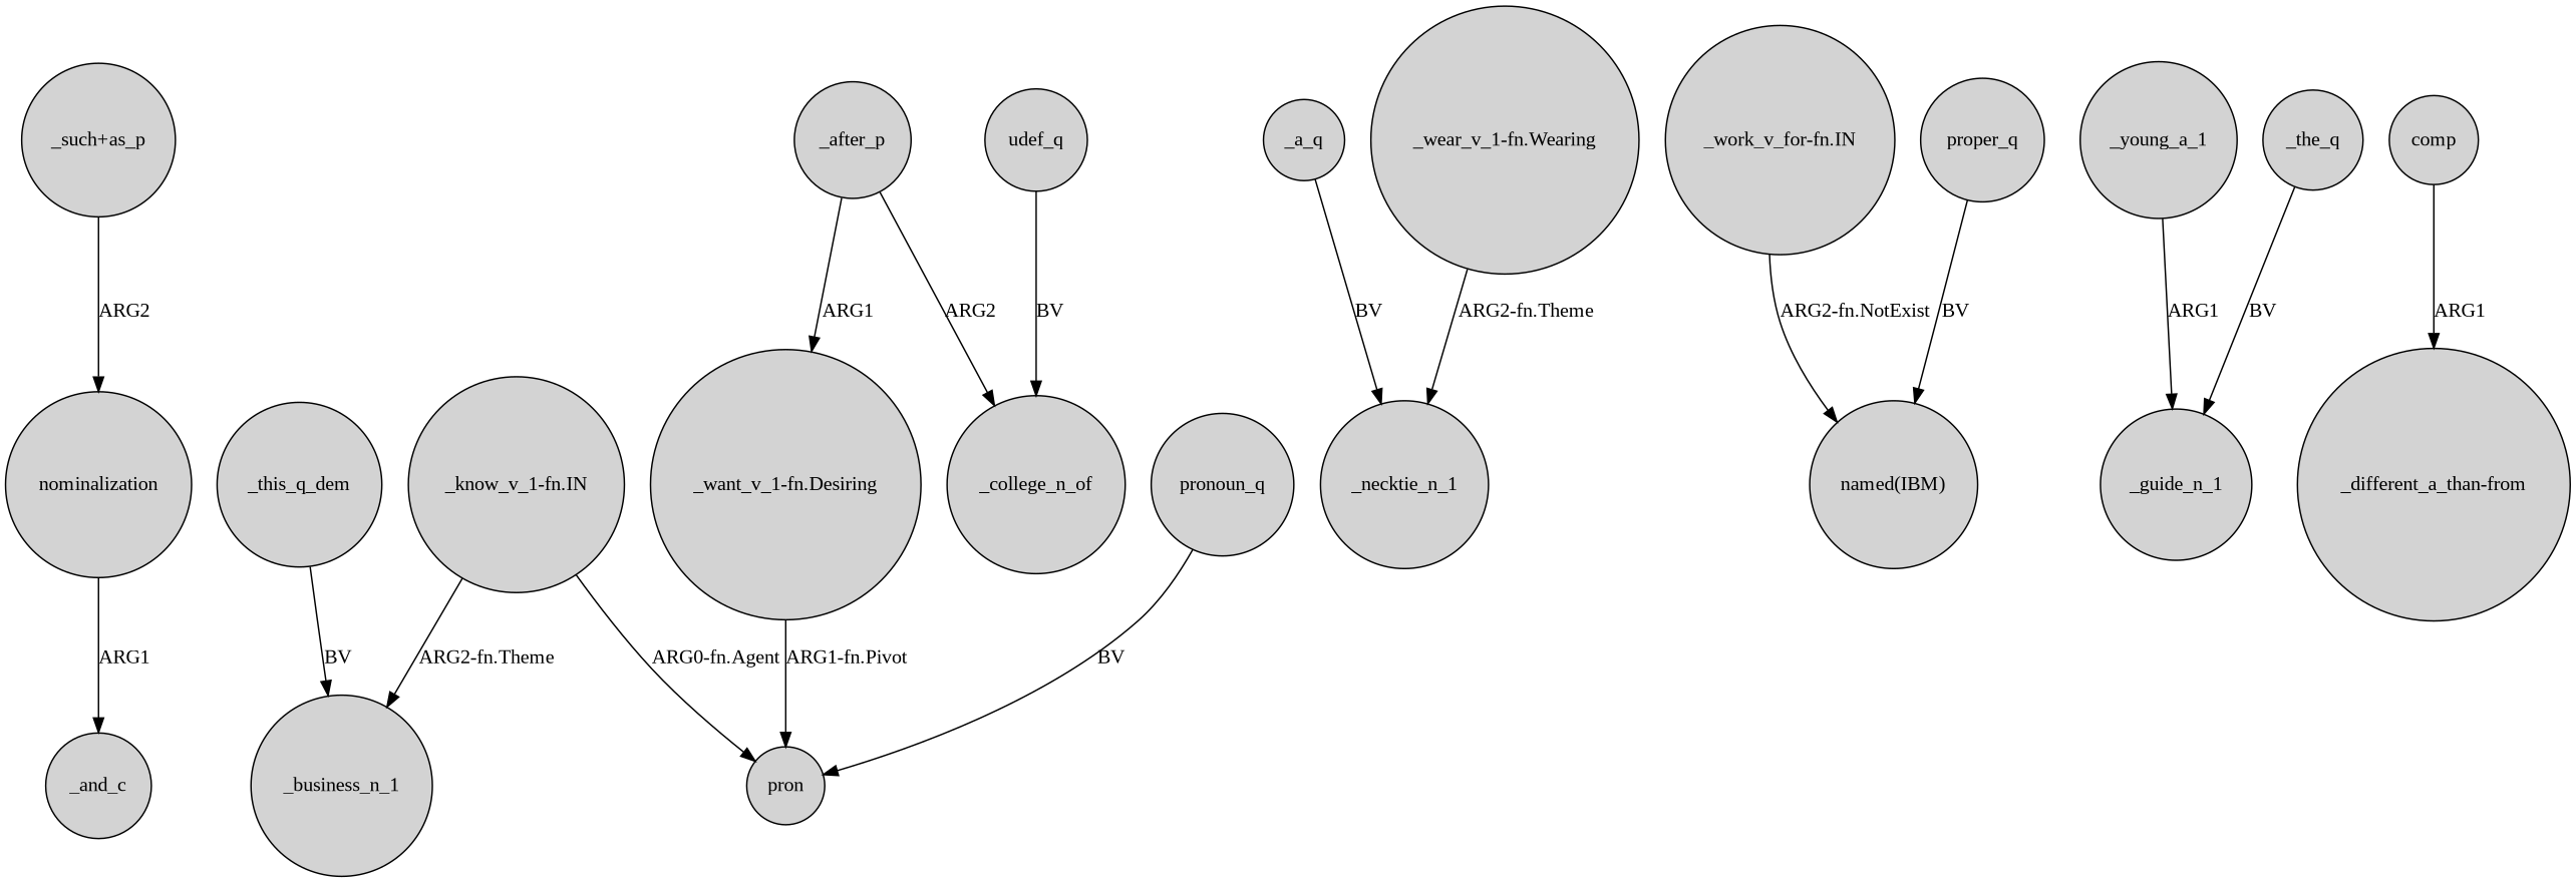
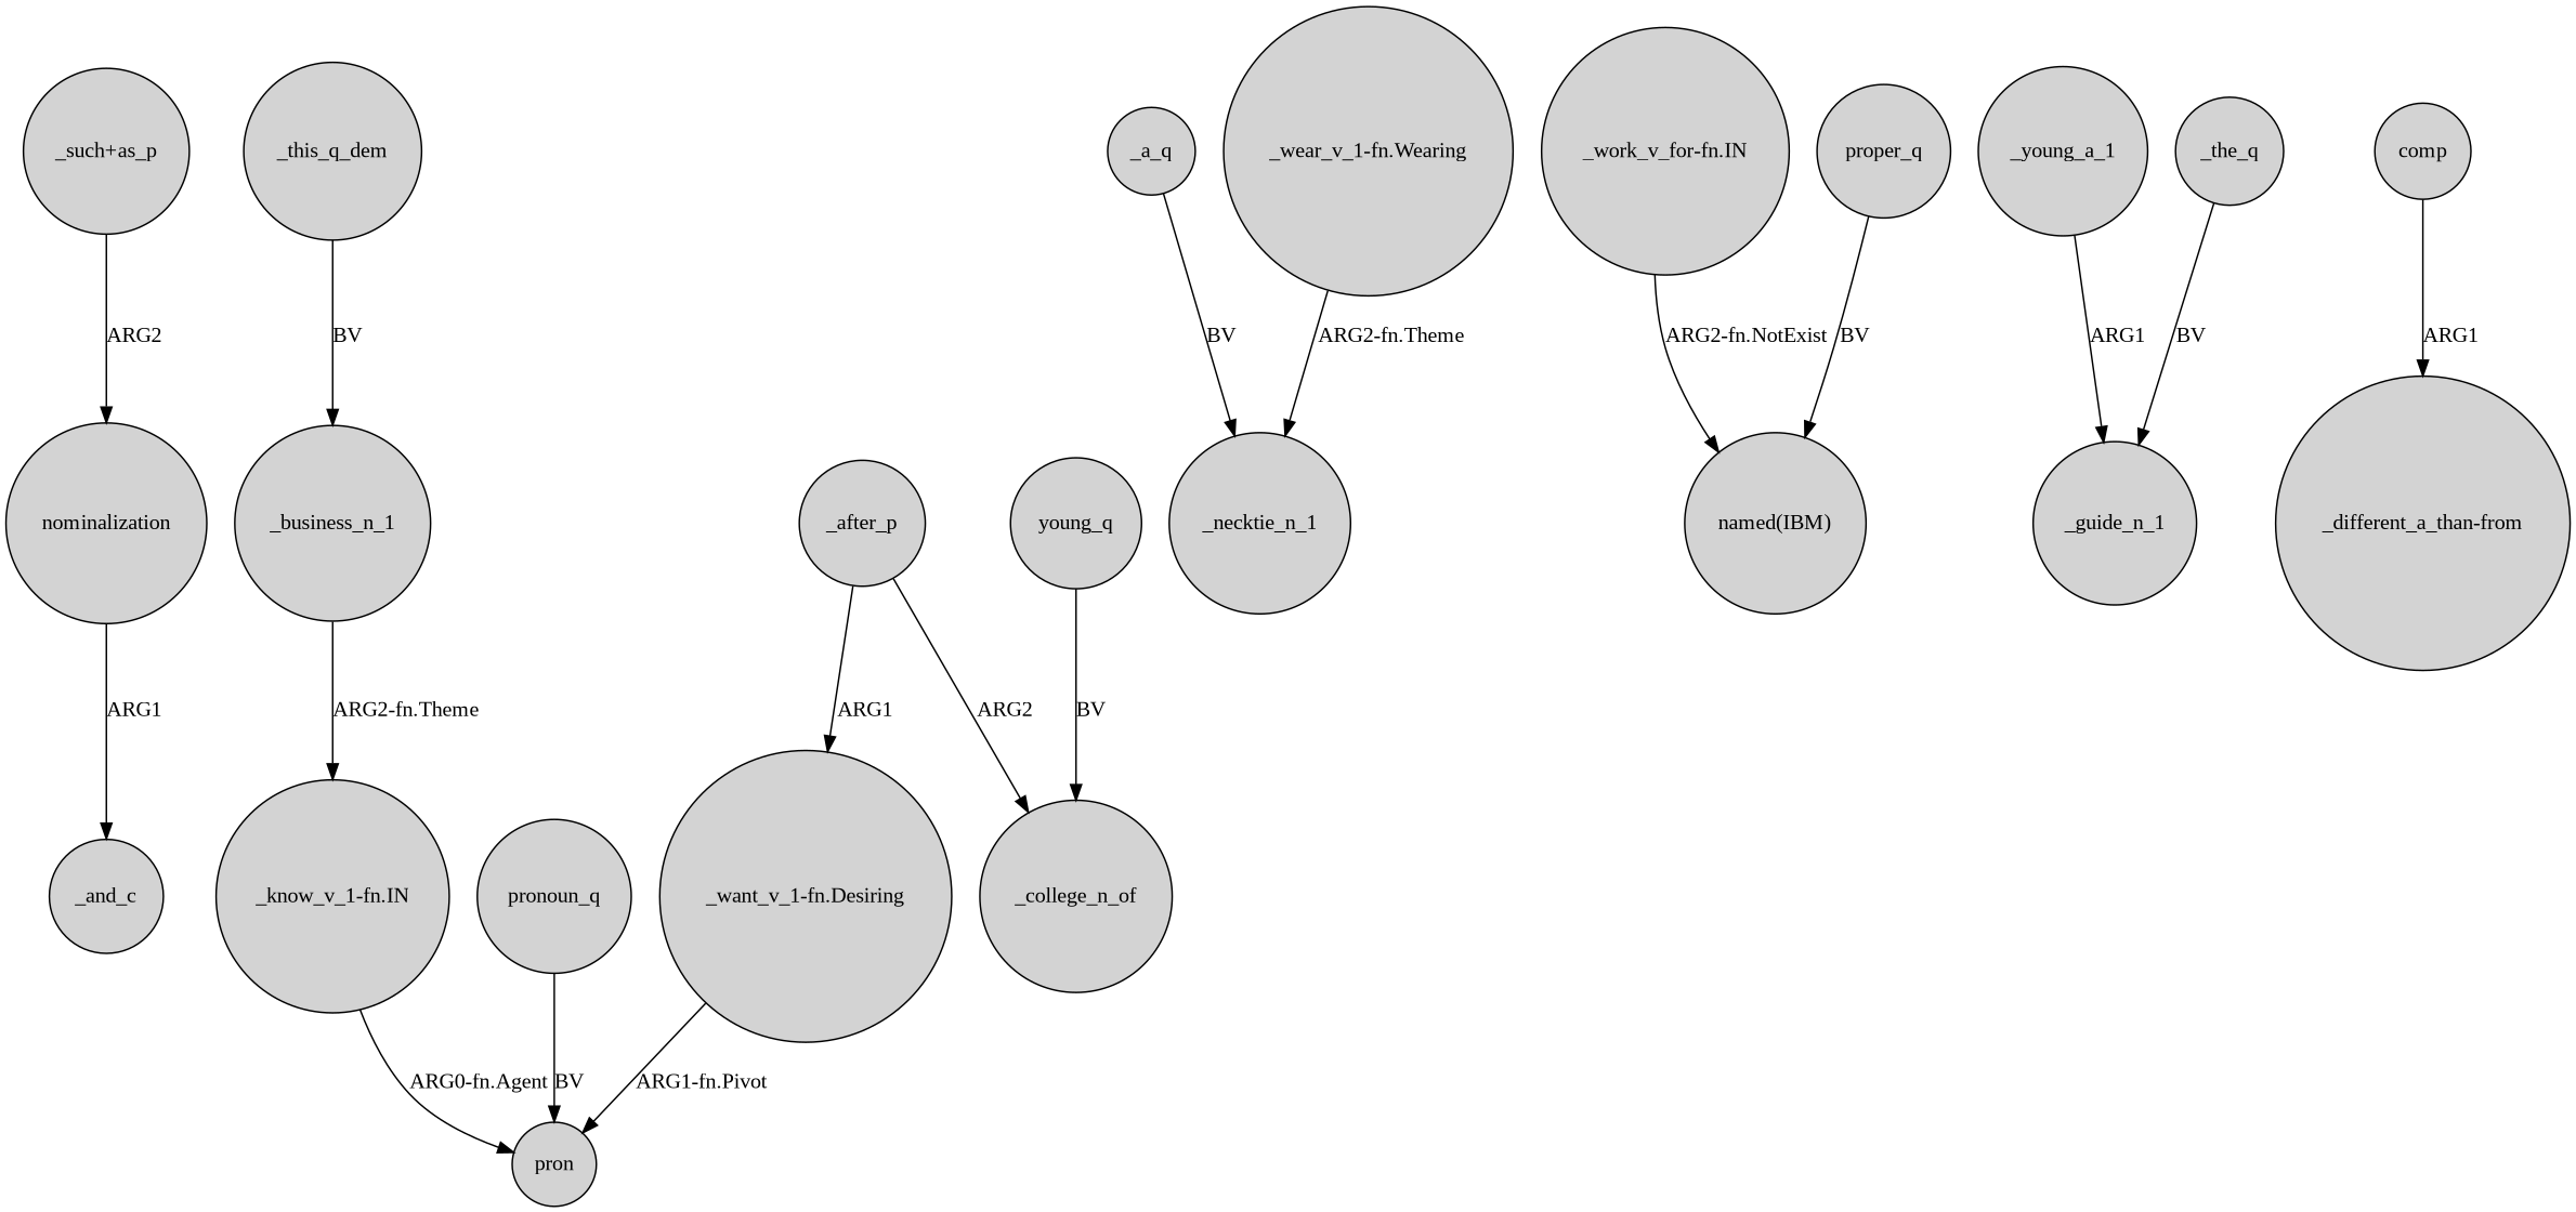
  digraph {
    fontname="Liberation Serif"
    node [fontname="Liberation Serif" shape=circle style=filled]
    edge [fontname="Liberation Serif"]
    "_such+as_p"
    nominalization
    _and_c
    "_want_v_1-fn.Desiring"
    pron
    _a_q
    _necktie_n_1
    _after_p
    _college_n_of
    "_work_v_for-fn.IN"
    "named(IBM)"
    _young_a_1
    _guide_n_1
    "_know_v_1-fn.IN"
    _business_n_1
    proper_q
    pronoun_q
    comp
    "_different_a_than-from"
-   udef_q
+   udef_q [label=young_q]
    _the_q
    _this_q_dem
    "_wear_v_1-fn.Wearing"
    "_such+as_p" -> nominalization [label=ARG2]
    nominalization -> _and_c [label=ARG1]
    "_want_v_1-fn.Desiring" -> pron [label="ARG1-fn.Pivot"]
    _a_q -> _necktie_n_1 [label=BV]
    _after_p -> "_want_v_1-fn.Desiring" [label=ARG1]
    _after_p -> _college_n_of [label=ARG2]
    "_work_v_for-fn.IN" -> "named(IBM)" [label="ARG2-fn.NotExist"]
    _young_a_1 -> _guide_n_1 [label=ARG1]
    "_know_v_1-fn.IN" -> pron [label="ARG0-fn.Agent"]
-   "_know_v_1-fn.IN" -> _business_n_1 [label="ARG2-fn.Theme"]
+   _business_n_1 -> "_know_v_1-fn.IN" [label="ARG2-fn.Theme"]
    proper_q -> "named(IBM)" [label=BV]
    pronoun_q -> pron [label=BV]
    comp -> "_different_a_than-from" [label=ARG1]
    udef_q -> _college_n_of [label=BV]
    _the_q -> _guide_n_1 [label=BV]
    _this_q_dem -> _business_n_1 [label=BV]
    "_wear_v_1-fn.Wearing" -> _necktie_n_1 [label="ARG2-fn.Theme"]
  }
